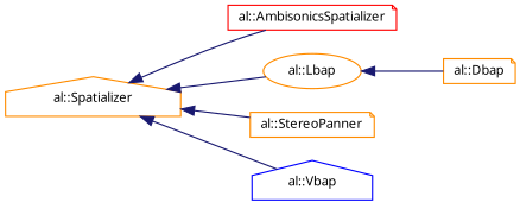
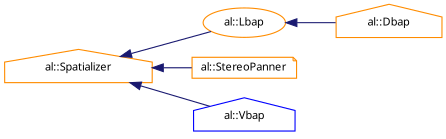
  digraph {
    rankdir=LR
    node [color=darkorange fontname="FreeSans.ttf" fontsize=10 shape=house]
    edge [color=midnightblue dir=back fontname="FreeSans.ttf" fontsize=10 labelfontname="FreeSans.ttf" labelfontsize=10 style=solid]
    n1 [height=0.2 label="al::Spatializer" width=0.4]
-   n2 [color=red height=0.2 label="al::AmbisonicsSpatializer" shape=note width=0.4]
    n3 [height=0.2 label="al::Lbap" shape=ellipse width=0.4]
    n4 [height=0.2 label="al::StereoPanner" shape=note width=0.4]
    n5 [color=blue height=0.2 label="al::Vbap" width=0.4]
-   n6 [height=0.2 label="al::Dbap" shape=note width=0.4]
-   n1 -> n2
+   n6 [height=0.2 label="al::Dbap" width=0.4]
    n1 -> n3
    n1 -> n4
    n1 -> n5
    n3 -> n6
  }
